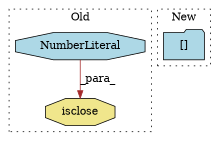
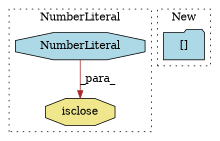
  digraph {
    node [shape=octagon style=filled fillcolor=lightblue]
    n1 [a=32 l="8,1" label=isclose s="749,782" fillcolor=khaki]
    n2 [a=34 l=3 label=NumberLiteral s=779]
    n3 [a=2 l="9,2" label="[]" s="14190,14241" shape=folder]
    subgraph cluster_1 {
-     label=Old
+     label=NumberLiteral
      style=dotted
      n1
      n2
    }
    subgraph cluster_2 {
      label=New
      style=dotted
      n3
    }
    n2 -> n1 [label=_para_ color=brown]
  }
